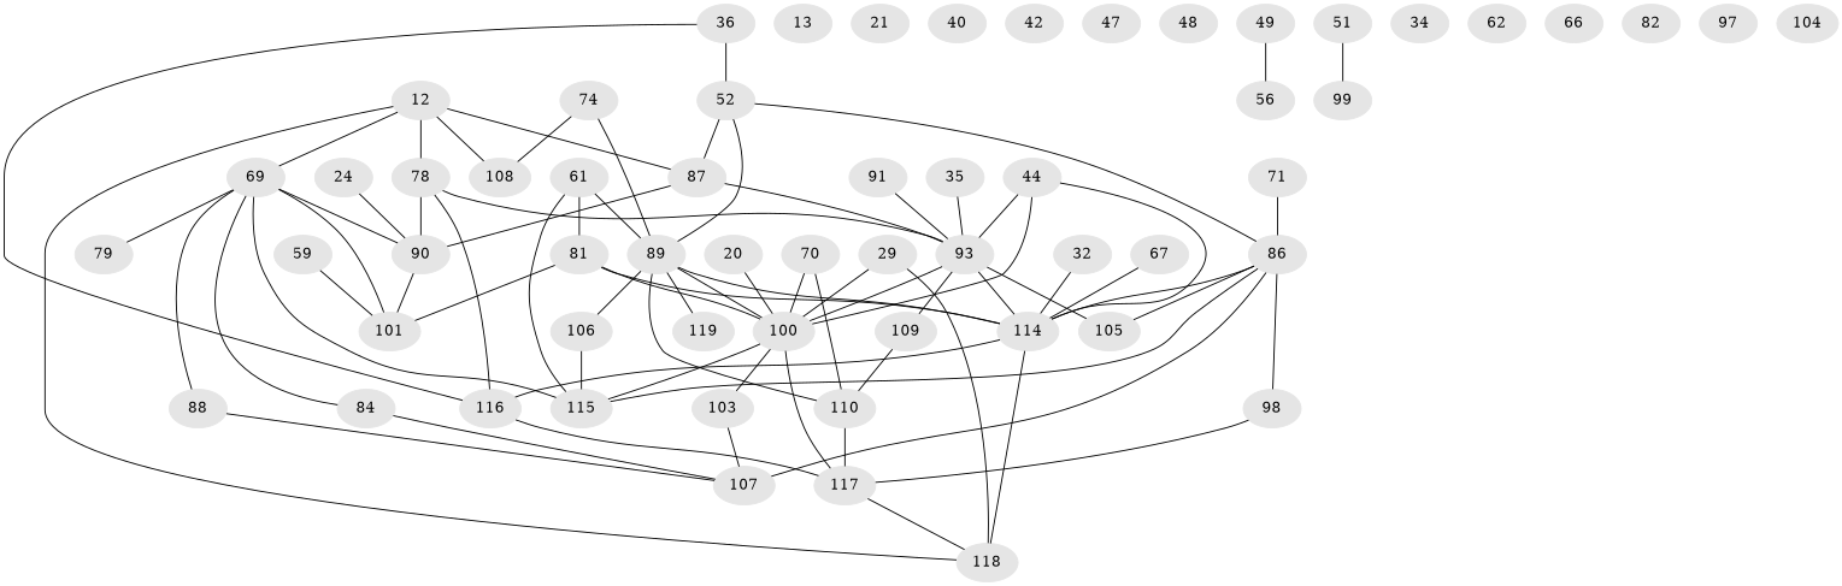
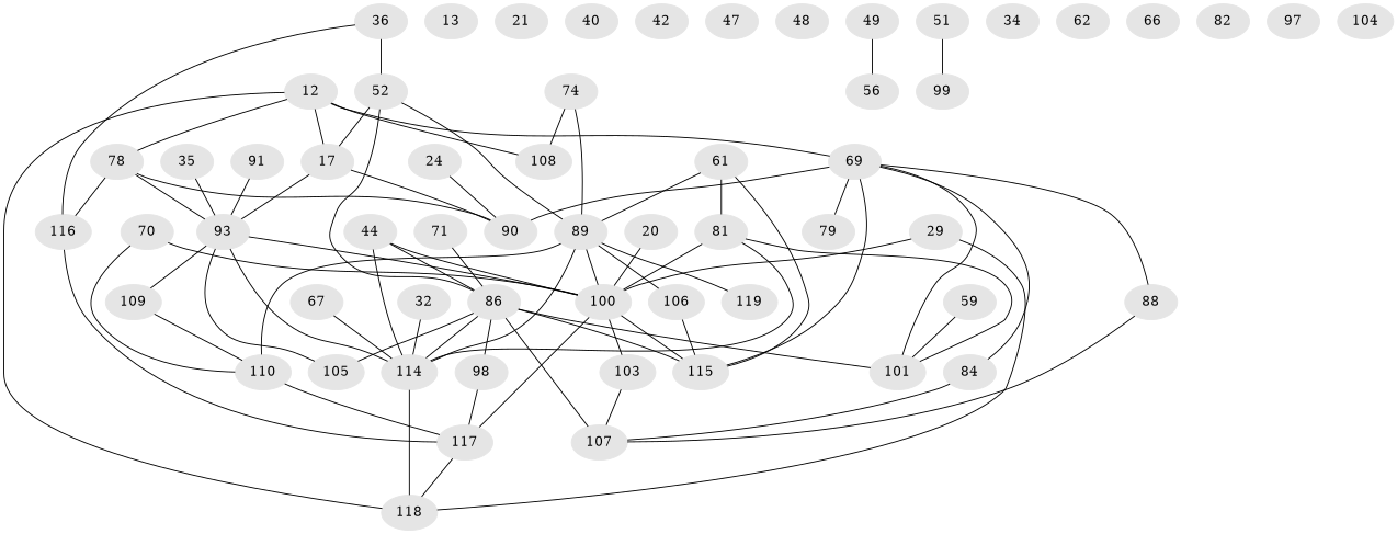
  graph {
    node [color=gray90 style=filled]
    12 [super="+3"]
    69 [super="+65+28"]
    78 [super="+75"]
-   87
+   87 [label=17]
    108
    118
    90
    101 [super="+31"]
    115 [super="+23"]
    79
    84 [super="+72"]
    88
    93 [super="+92+9+63+83"]
    116 [super="+14+113"]
    13
    100 [super="+2+94"]
    117 [super="+112+80"]
    103
    20
    21
    24
    29
    110 [super="+68+33"]
    114 [super="+4+85+96"]
    32
    105 [super="+73+77"]
    109
    35
    52 [super="+8"]
    86 [super="+39+53+58"]
    89 [super="+34+45"]
    36
    40
    42
    107 [super="+95"]
    98
    44
    47
    48
    49
    56
    51
    99
    106
    119
    n46 [label=34]
    59
    81 [super="+50"]
    61
    62
    66
    67
    70
    71
    74
    82
    91
    97
    104
    12 -- 69 [weight=2]
    12 -- 78 [weight=2]
    12 -- 87
    12 -- 108
    12 -- 118
    69 -- 90
    69 -- 101
    69 -- 115
    69 -- 79
    69 -- 84
    69 -- 88
    78 -- 90
    78 -- 93
    78 -- 116
    87 -- 90
    87 -- 93
    84 -- 107
    88 -- 107
    93 -- 100
    93 -- 114
    93 -- 105
    93 -- 109
    116 -- 117
    100 -- 115
    100 -- 117
    100 -- 103
    117 -- 118
    103 -- 107
    20 -- 100
    24 -- 90
    29 -- 118
    29 -- 100
    110 -- 117
    114 -- 118 [weight=3]
-   114 -- 116
    32 -- 114
    109 -- 110
    35 -- 93
    52 -- 87 [weight=2]
    52 -- 86
    52 -- 89 [weight=2]
-   90 -- 101
+   86 -- 101
    86 -- 115
    86 -- 114
    86 -- 105
    86 -- 107 [weight=3]
    86 -- 98
    89 -- 100 [weight=3]
    89 -- 110 [weight=3]
    89 -- 114 [weight=2]
    89 -- 106
    89 -- 119
    36 -- 116
    36 -- 52 [weight=2]
    98 -- 117
    44 -- 100
    44 -- 114
-   44 -- 93 [weight=2]
+   44 -- 86 [weight=2]
    49 -- 56
    51 -- 99
    106 -- 115
    59 -- 101
    81 -- 101
    81 -- 100 [weight=2]
    81 -- 114
    61 -- 115
    61 -- 89
    61 -- 81
    67 -- 114
    70 -- 100
    70 -- 110
    71 -- 86
    74 -- 108
    74 -- 89
    91 -- 93
  }
